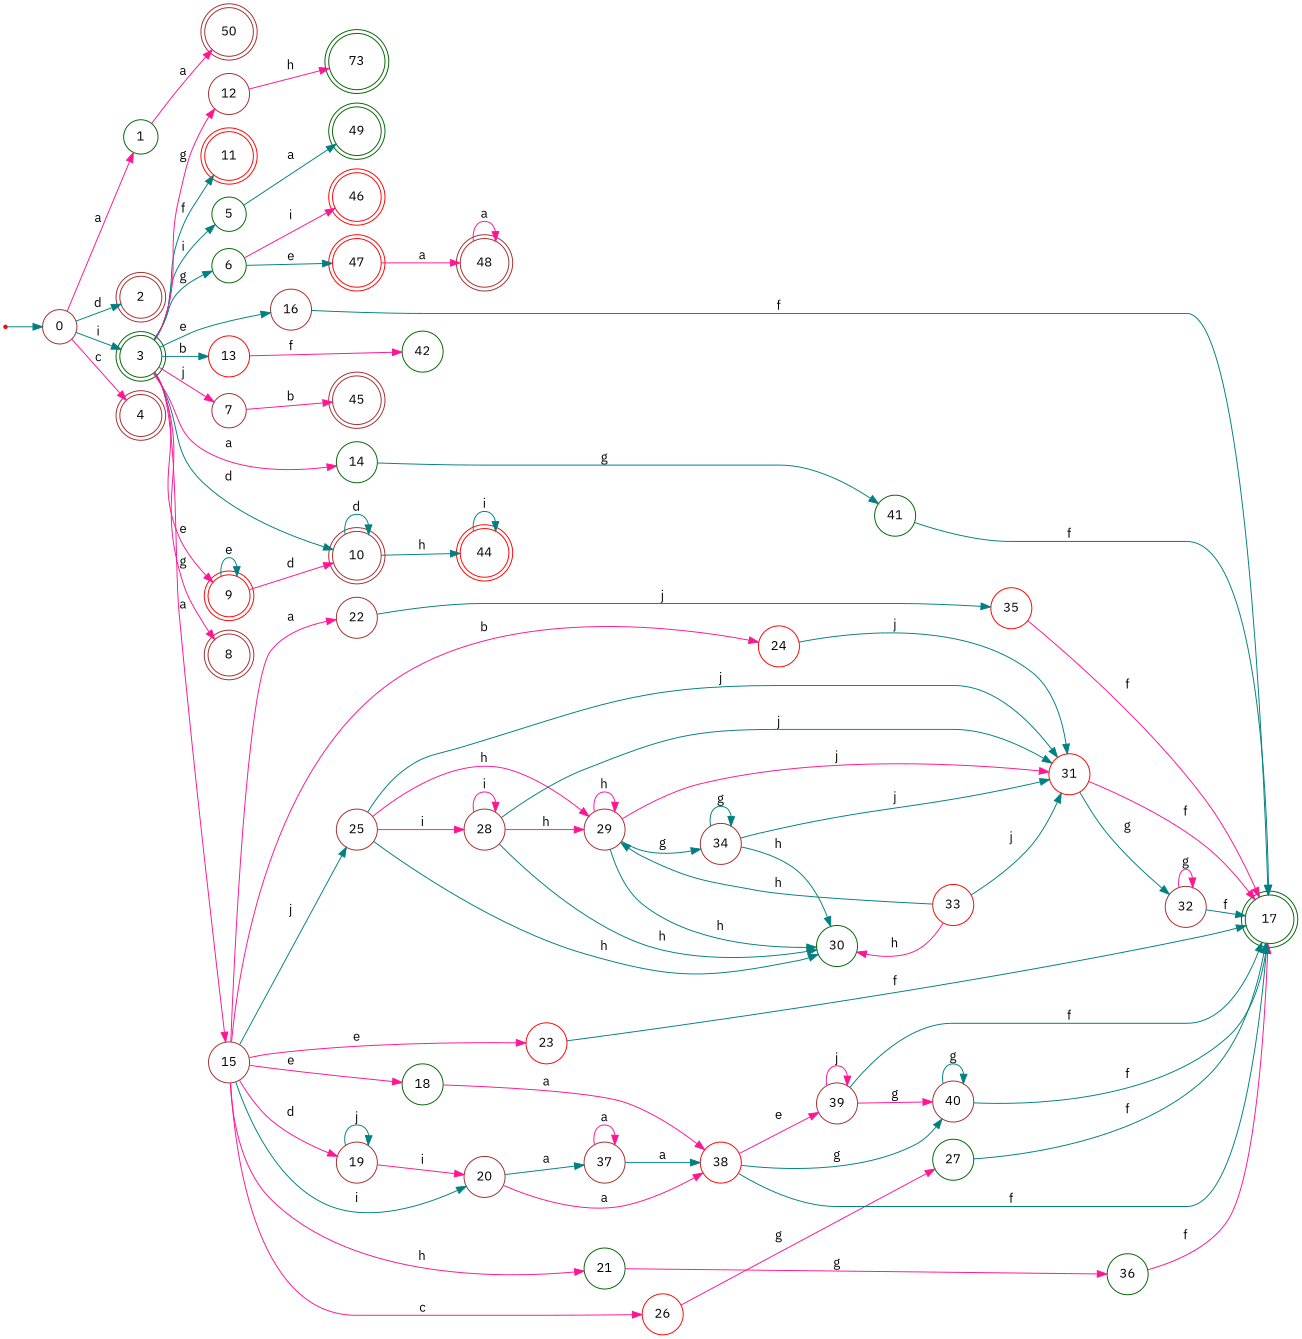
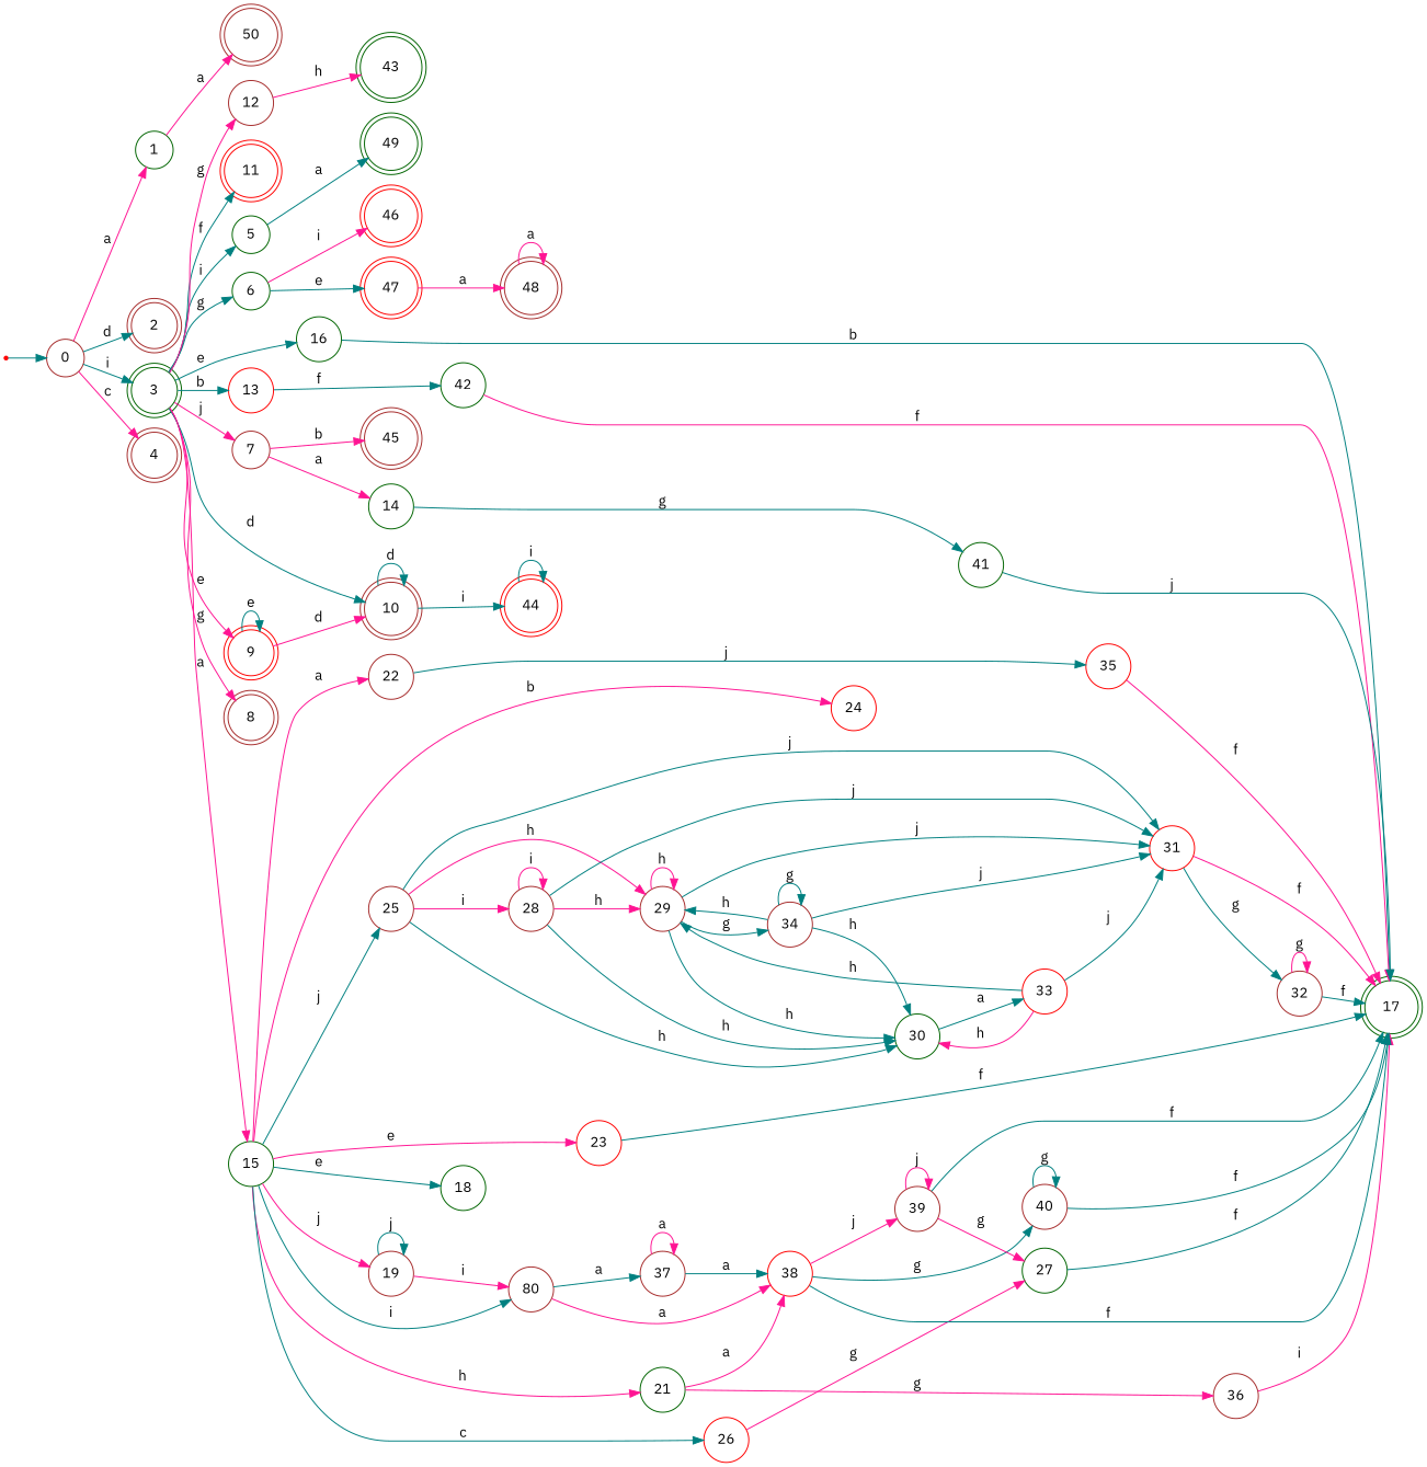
  digraph {
    fontname="IBM Plex Sans"
    rankdir=LR
    node [color=brown fontname="IBM Plex Sans" shape=circle]
    edge [color=teal fontname="IBM Plex Sans"]
    dummy0 [color=red shape=point]
    0
    1 [color=darkgreen]
    2 [shape=doublecircle]
    3 [color=darkgreen shape=doublecircle]
    4 [shape=doublecircle]
    50 [shape=doublecircle]
    5 [color=darkgreen]
    6 [color=darkgreen]
    7
    8 [shape=doublecircle]
    9 [color=red shape=doublecircle]
    10 [shape=doublecircle]
    11 [color=red shape=doublecircle]
    12
    13 [color=red]
    14 [color=darkgreen]
-   15
-   16
+   15 [color=darkgreen]
+   16 [color=darkgreen]
    49 [color=darkgreen shape=doublecircle]
    46 [color=red shape=doublecircle]
    47 [color=red shape=doublecircle]
    45 [shape=doublecircle]
    44 [color=red shape=doublecircle]
-   43 [color=darkgreen shape=doublecircle label=73]
+   43 [color=darkgreen shape=doublecircle]
    42 [color=darkgreen]
    41 [color=darkgreen]
    18 [color=darkgreen]
    19
-   20
+   20 [label=80]
    21 [color=darkgreen]
    22
    23 [color=red]
    24 [color=red]
    25
    26 [color=red]
    17 [color=darkgreen shape=doublecircle]
    48 [shape=doublecircle]
    38 [color=red]
    37
-   36 [color=darkgreen]
+   36
    35 [color=red]
    31 [color=red]
    28
    29
    30 [color=darkgreen]
    27 [color=darkgreen]
    39
    40
    32
    34
    33 [color=red]
    dummy0 -> 0
    0 -> 1 [color=deeppink label=a]
    0 -> 2 [label=d]
    0 -> 3 [label=i]
    0 -> 4 [color=deeppink label=c]
    1 -> 50 [color=deeppink label=a]
    3 -> 5 [label=i]
    3 -> 6 [label=g]
    3 -> 7 [color=deeppink label=j]
    3 -> 8 [color=deeppink label=g]
    3 -> 9 [color=deeppink label=e]
    3 -> 10 [label=d]
    3 -> 11 [label=f]
    3 -> 12 [color=deeppink label=g]
    3 -> 13 [label=b]
-   3 -> 14 [color=deeppink label=a]
+   7 -> 14 [color=deeppink label=a]
    3 -> 15 [color=deeppink label=a]
    3 -> 16 [label=e]
    5 -> 49 [label=a]
    6 -> 46 [color=deeppink label=i]
    6 -> 47 [label=e]
    7 -> 45 [color=deeppink label=b]
    9 -> 9 [label=e]
    9 -> 10 [color=deeppink label=d]
    10 -> 10 [label=d]
-   10 -> 44 [label=h]
+   10 -> 44 [label=i]
    12 -> 43 [color=deeppink label=h]
-   13 -> 42 [color=deeppink label=f]
+   13 -> 42 [label=f]
    14 -> 41 [label=g]
-   15 -> 18 [color=deeppink label=e]
-   15 -> 19 [color=deeppink label=d]
+   15 -> 18 [label=e]
+   15 -> 19 [color=deeppink label=j]
    15 -> 20 [label=i]
    15 -> 21 [color=deeppink label=h]
    15 -> 22 [color=deeppink label=a]
    15 -> 23 [color=deeppink label=e]
    15 -> 24 [color=deeppink label=b]
    15 -> 25 [label=j]
-   15 -> 26 [color=deeppink label=c]
-   16 -> 17 [label=f]
+   15 -> 26 [label=c]
+   16 -> 17 [label=b]
    47 -> 48 [color=deeppink label=a]
    44 -> 44 [label=i]
-   41 -> 17 [label=f]
-   18 -> 38 [color=deeppink label=a]
+   42 -> 17 [color=deeppink label=f]
+   41 -> 17 [label=j]
+   21 -> 38 [color=deeppink label=a]
    19 -> 19 [label=j]
    19 -> 20 [color=deeppink label=i]
    20 -> 38 [color=deeppink label=a]
    20 -> 37 [label=a]
    21 -> 36 [color=deeppink label=g]
    22 -> 35 [label=j]
    23 -> 17 [label=f]
-   24 -> 31 [label=j]
    25 -> 31 [label=j]
    25 -> 28 [color=deeppink label=i]
    25 -> 29 [color=deeppink label=h]
    25 -> 30 [label=h]
    26 -> 27 [color=deeppink label=g]
    48 -> 48 [color=deeppink label=a]
    38 -> 17 [label=f]
-   38 -> 39 [color=deeppink label=e]
+   38 -> 39 [color=deeppink label=j]
    38 -> 40 [label=g]
    37 -> 38 [label=a]
    37 -> 37 [color=deeppink label=a]
-   36 -> 17 [color=deeppink label=f]
+   36 -> 17 [color=deeppink label=i]
    35 -> 17 [color=deeppink label=f]
    31 -> 17 [color=deeppink label=f]
    31 -> 32 [label=g]
    28 -> 31 [label=j]
    28 -> 28 [color=deeppink label=i]
    28 -> 29 [color=deeppink label=h]
    28 -> 30 [label=h]
-   29 -> 31 [color=deeppink label=j]
+   29 -> 31 [label=j]
    29 -> 29 [color=deeppink label=h]
    29 -> 30 [label=h]
    29 -> 34 [label=g]
+   30 -> 33 [label=a]
    27 -> 17 [label=f]
    39 -> 17 [label=f]
    39 -> 39 [color=deeppink label=j]
-   39 -> 40 [color=deeppink label=g]
+   39 -> 27 [color=deeppink label=g]
    40 -> 17 [label=f]
    40 -> 40 [label=g]
    32 -> 17 [label=f]
    32 -> 32 [color=deeppink label=g]
    34 -> 31 [label=j]
+   34 -> 29 [label=h]
    34 -> 30 [label=h]
    34 -> 34 [label=g]
    33 -> 31 [label=j]
    33 -> 29 [label=h]
    33 -> 30 [color=deeppink label=h]
  }
